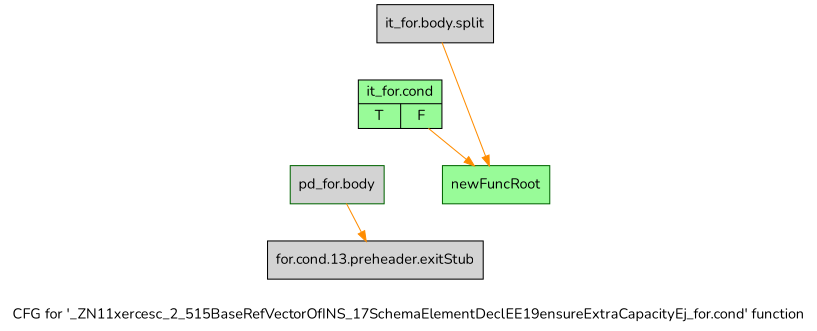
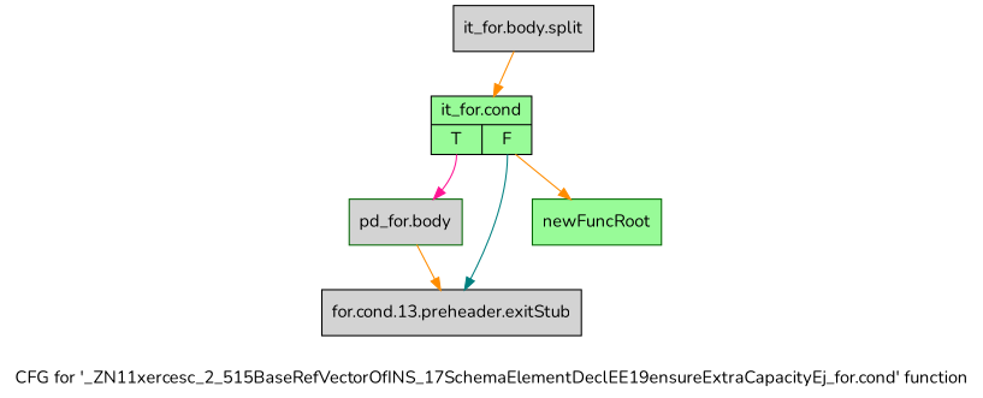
  digraph {
    fontname=Nunito
    label="CFG for '_ZN11xercesc_2_515BaseRefVectorOfINS_17SchemaElementDeclEE19ensureExtraCapacityEj_for.cond' function"
    node [color=black fillcolor=lightgrey fontname=Nunito shape=record style=filled]
    edge [color=darkorange fontname=Nunito]
    n1 [color=darkgreen fillcolor=palegreen label="{newFuncRoot}"]
    n2 [fillcolor=palegreen label="{it_for.cond|{<s0>T|<s1>F}}"]
    n3 [label="{for.cond.13.preheader.exitStub}"]
    n4 [color=darkgreen label="{pd_for.body}"]
    n5 [label="{it_for.body.split}"]
    n2 -> n1
+   n2 -> n3 [color=teal tailport=s1]
+   n2 -> n4 [color=deeppink tailport=s0]
    n4 -> n3
-   n5 -> n1
+   n5 -> n2
  }
